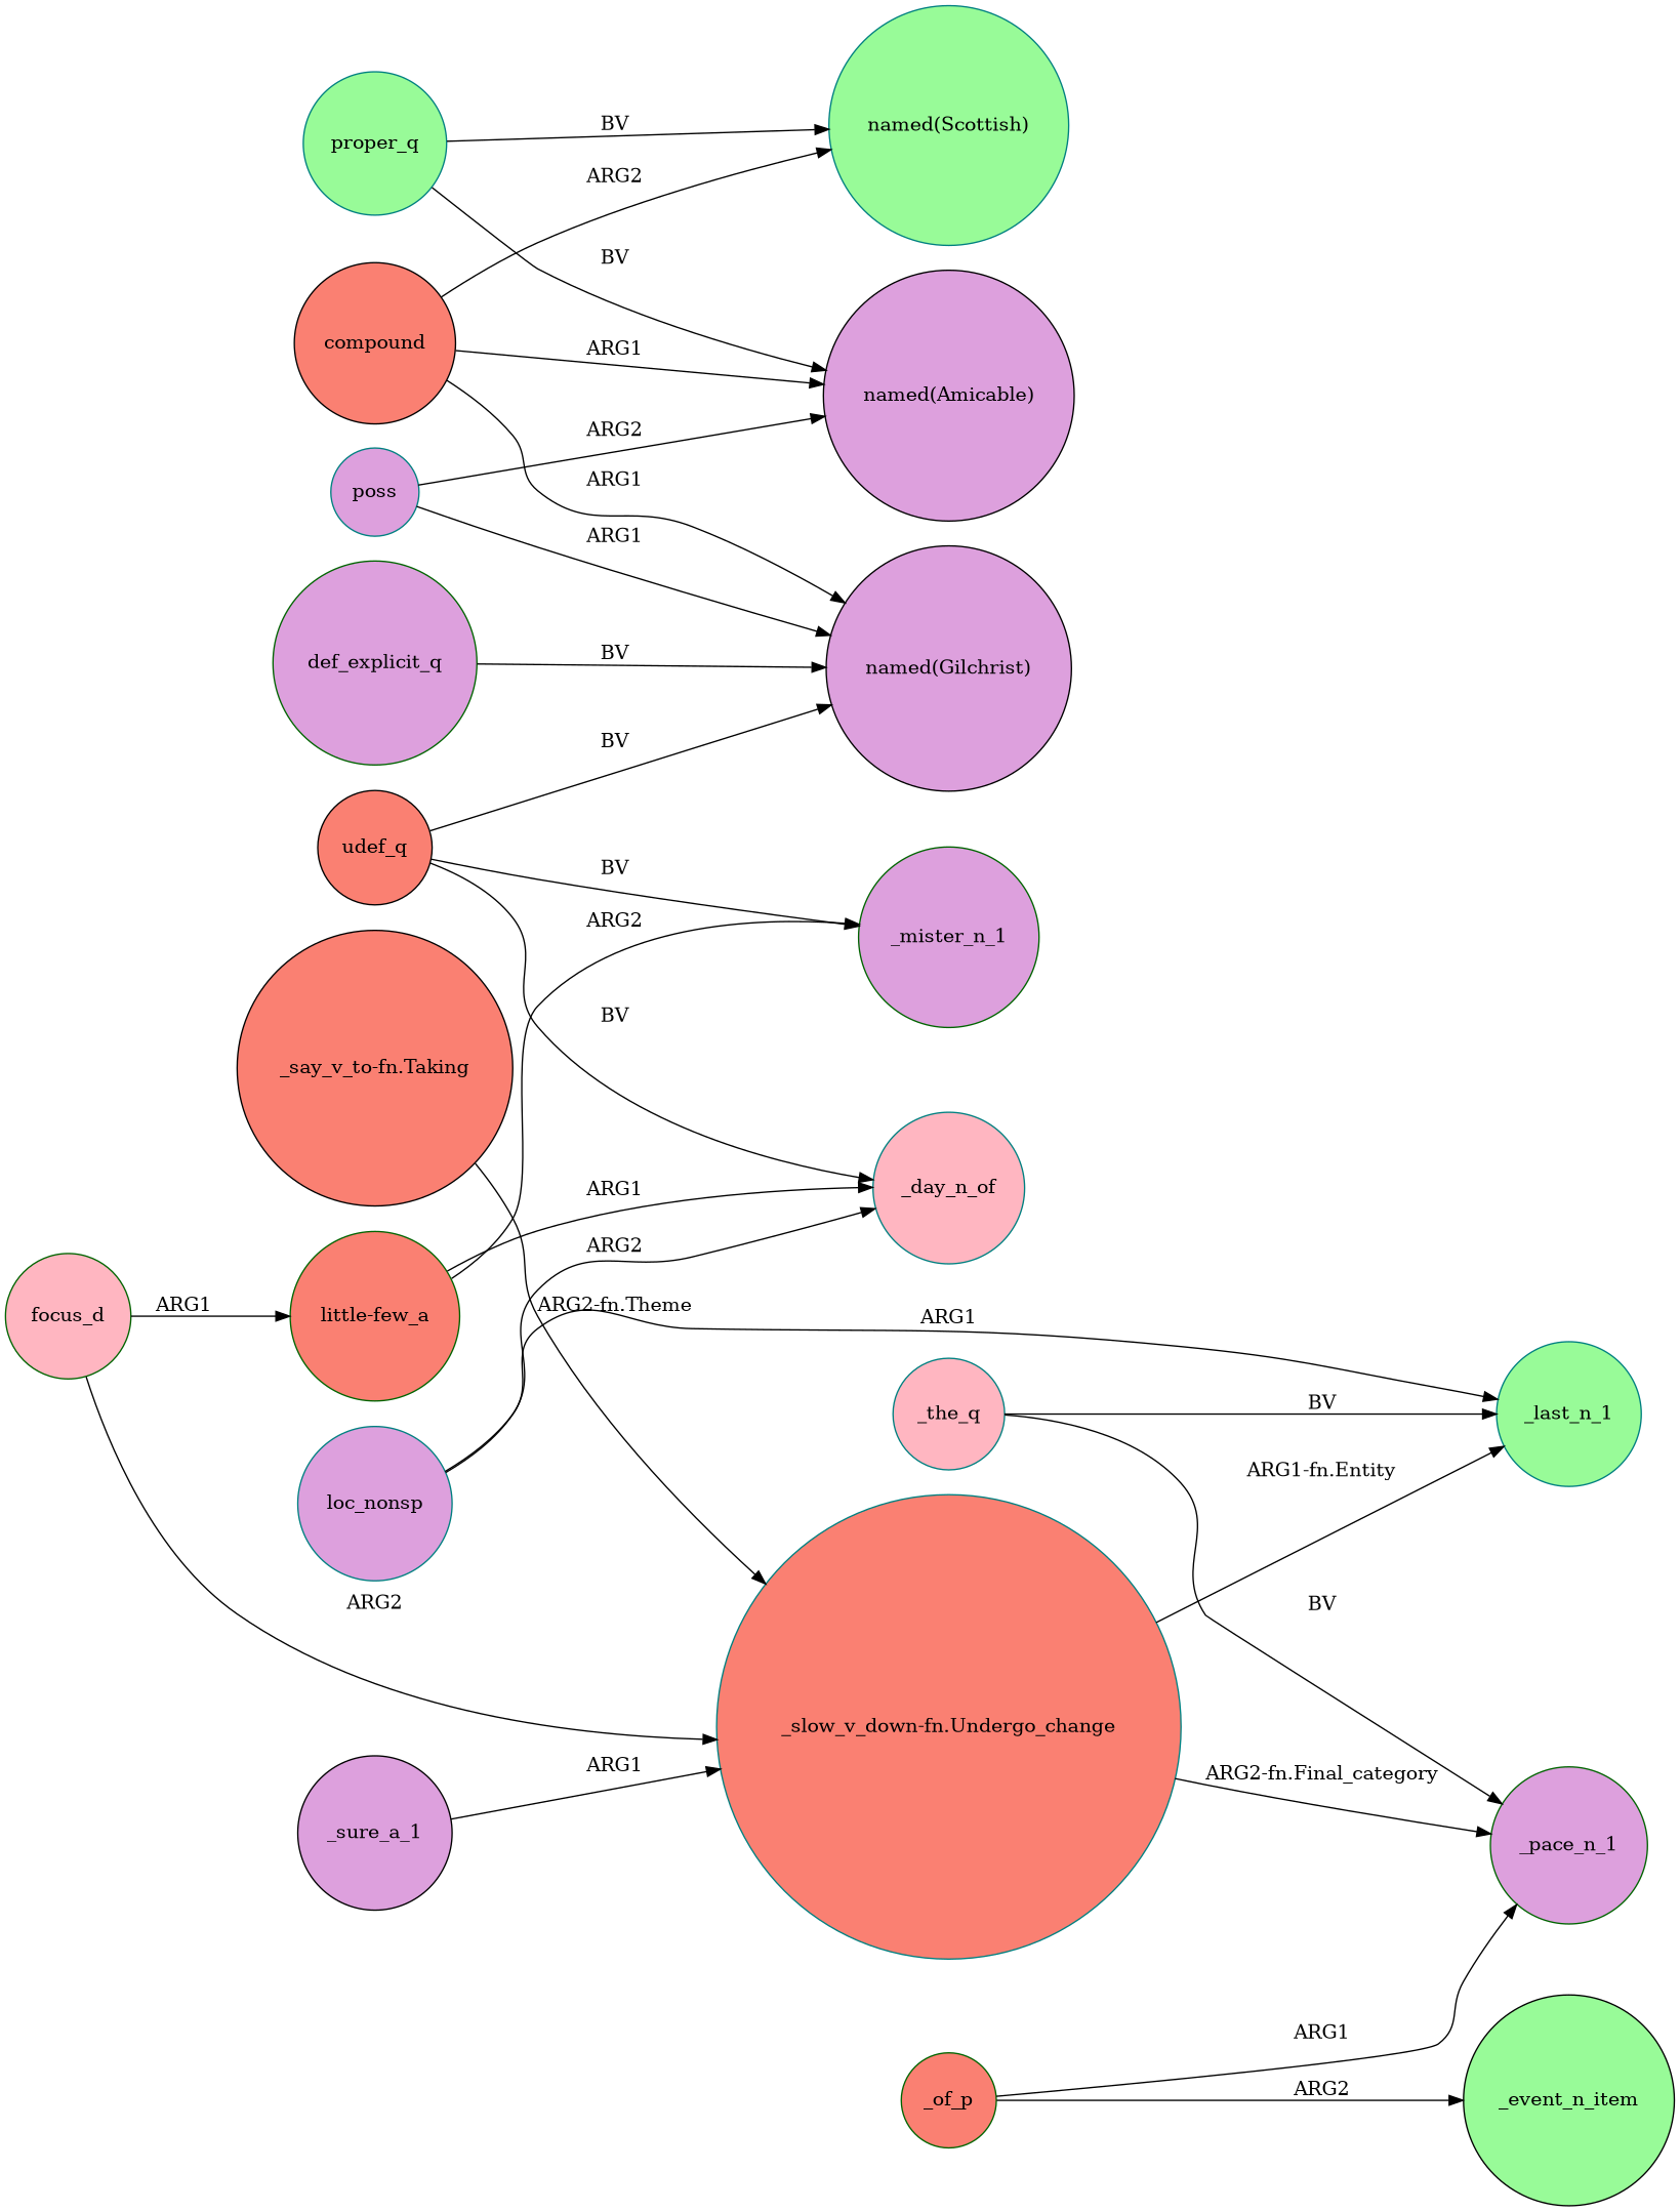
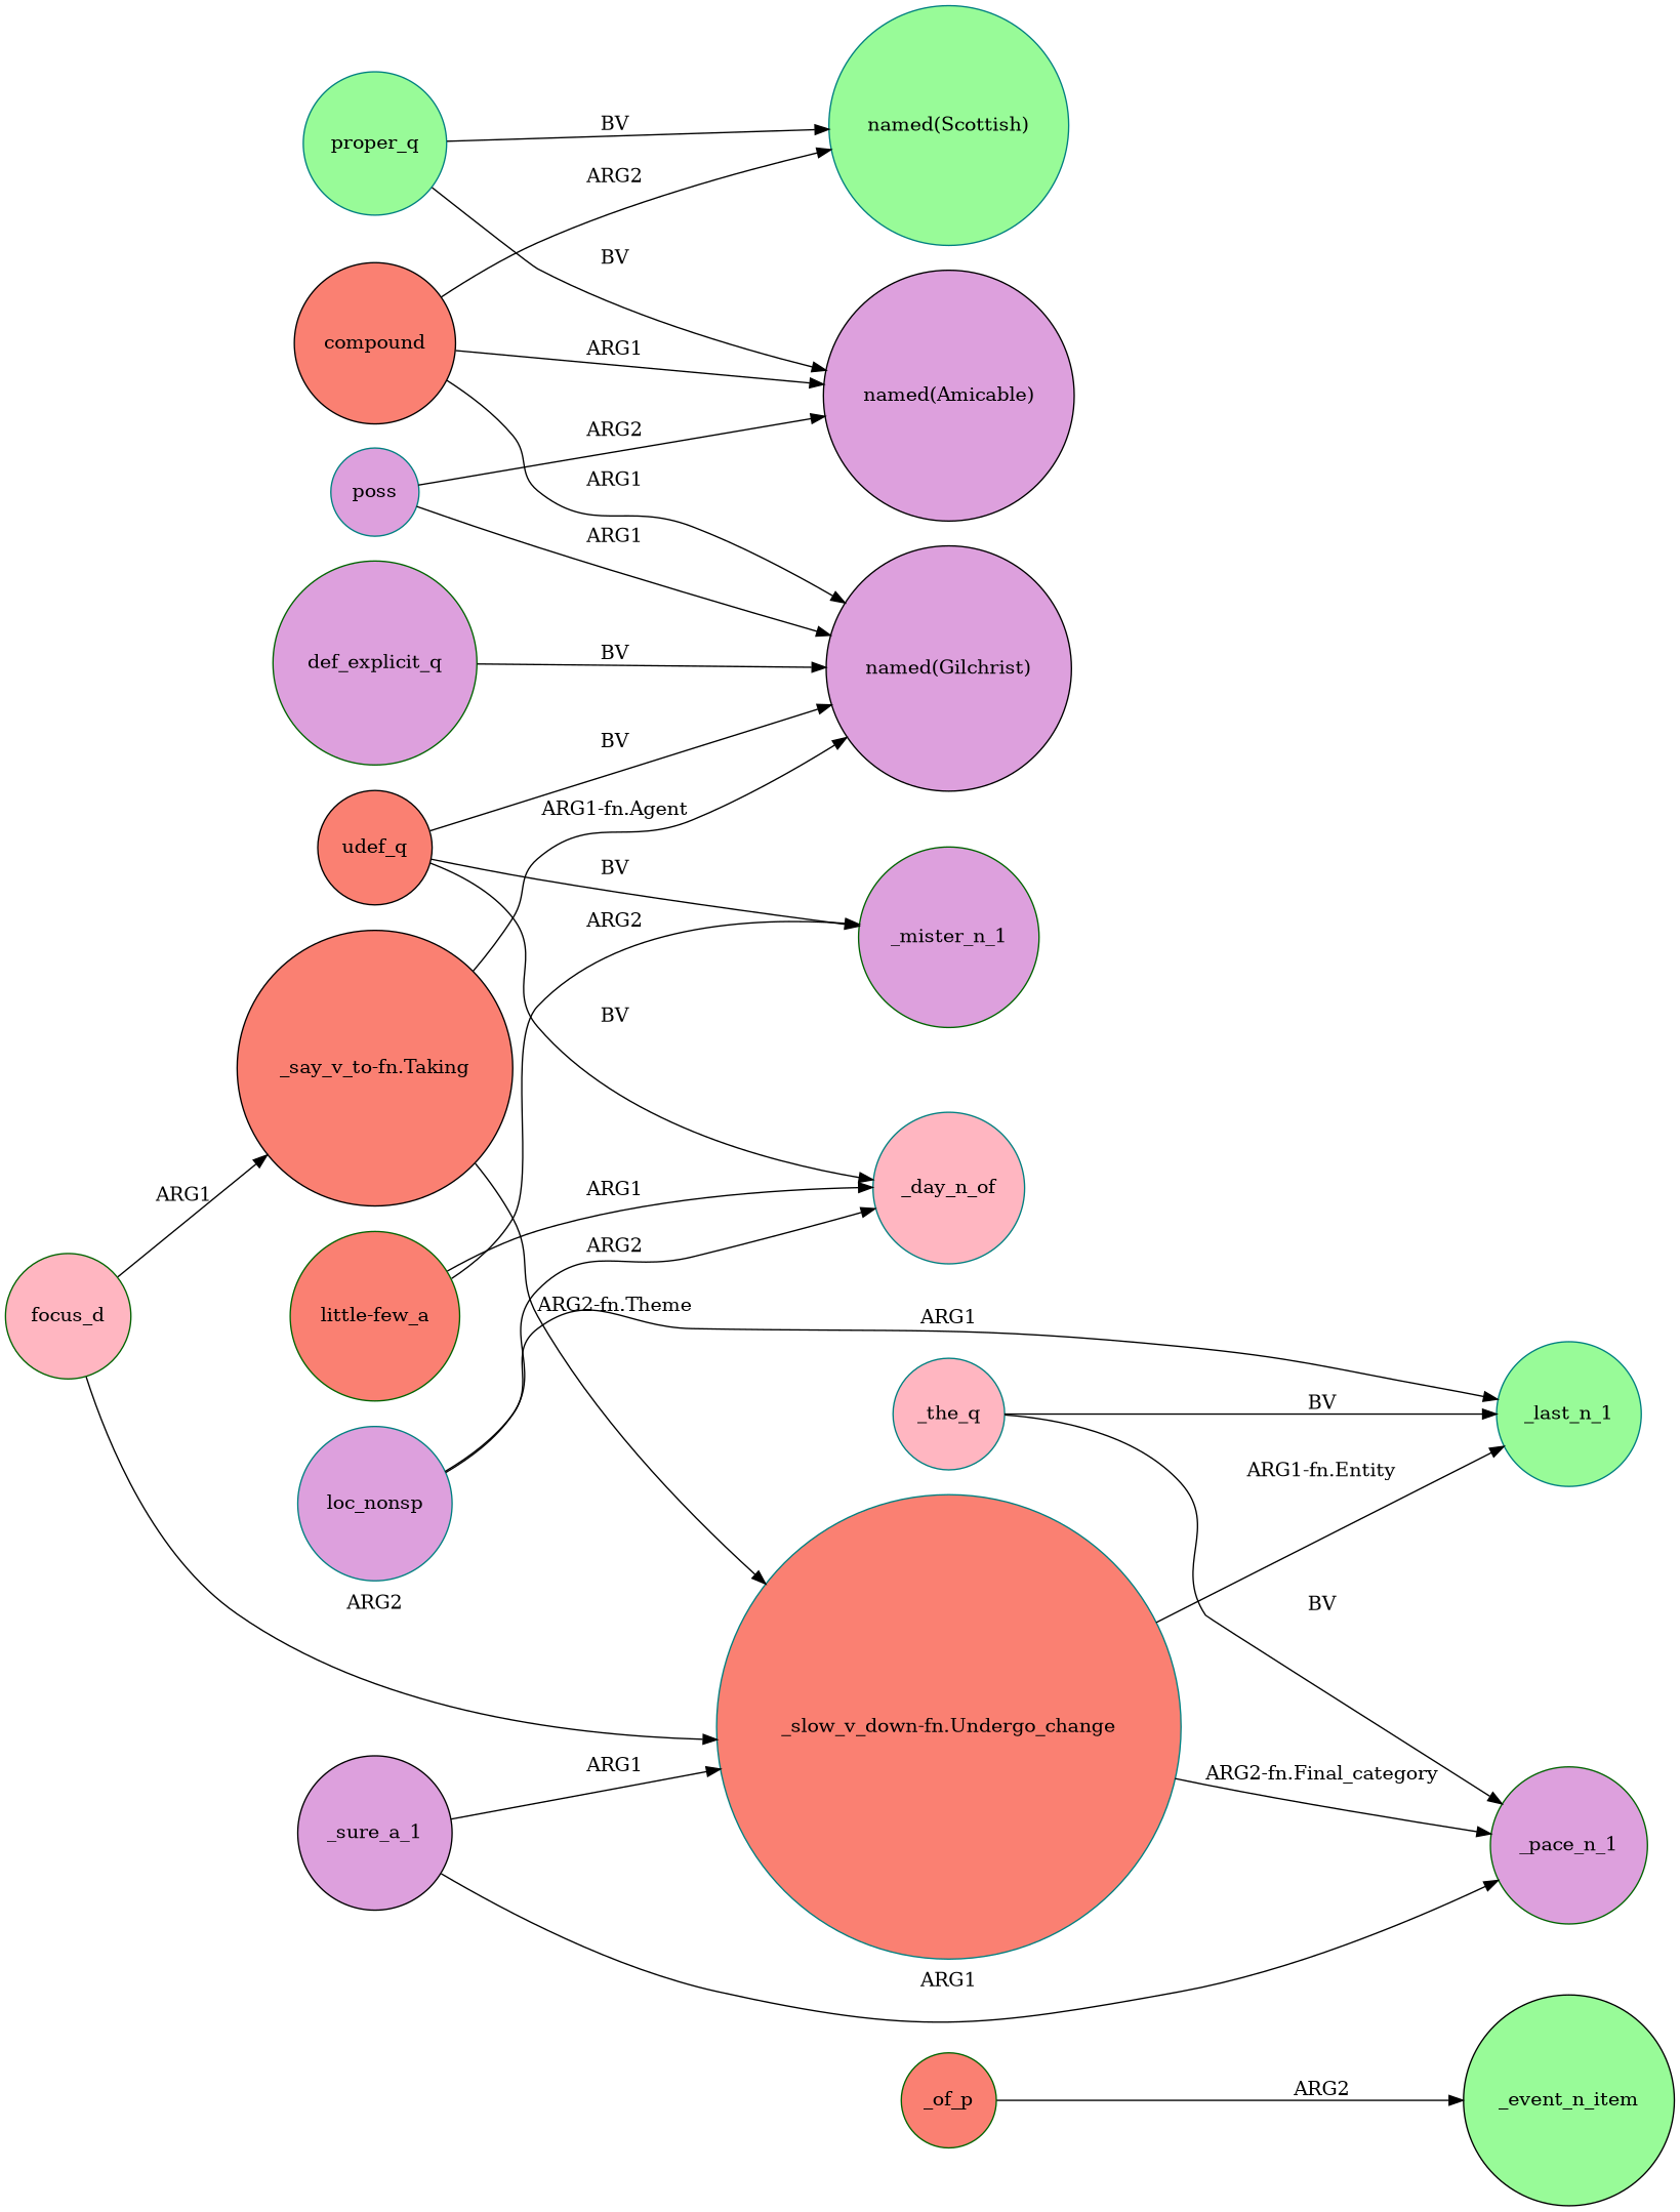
  digraph {
    rankdir=LR
    node [color=teal fillcolor=plum shape=circle style=filled]
    compound [color=black fillcolor=salmon]
    "named(Scottish)" [fillcolor=palegreen]
    "named(Amicable)" [color=black]
    "named(Gilchrist)" [color=black]
    _mister_n_1 [color=darkgreen]
    udef_q [color=black fillcolor=salmon]
    _day_n_of [fillcolor=lightpink]
    _event_n_item [color=black fillcolor=palegreen]
    focus_d [color=darkgreen fillcolor=lightpink]
    "_say_v_to-fn.Taking" [color=black fillcolor=salmon]
    "_slow_v_down-fn.Undergo_change" [fillcolor=salmon]
    _pace_n_1 [color=darkgreen]
    _last_n_1 [fillcolor=palegreen]
    proper_q [fillcolor=palegreen]
    _the_q [fillcolor=lightpink]
    _of_p [color=darkgreen fillcolor=salmon]
    "little-few_a" [color=darkgreen fillcolor=salmon]
    poss
    def_explicit_q [color=darkgreen]
    _sure_a_1 [color=black]
    loc_nonsp
    compound -> "named(Scottish)" [label=ARG2]
    compound -> "named(Amicable)" [label=ARG1]
    compound -> "named(Gilchrist)" [label=ARG1]
    udef_q -> "named(Gilchrist)" [label=BV]
    udef_q -> _mister_n_1 [label=BV]
    udef_q -> _day_n_of [label=BV]
-   focus_d -> "little-few_a" [label=ARG1]
+   focus_d -> "_say_v_to-fn.Taking" [label=ARG1]
    focus_d -> "_slow_v_down-fn.Undergo_change" [label=ARG2]
+   "_say_v_to-fn.Taking" -> "named(Gilchrist)" [label="ARG1-fn.Agent"]
    "_say_v_to-fn.Taking" -> "_slow_v_down-fn.Undergo_change" [label="ARG2-fn.Theme"]
    "_slow_v_down-fn.Undergo_change" -> _pace_n_1 [label="ARG2-fn.Final_category"]
    "_slow_v_down-fn.Undergo_change" -> _last_n_1 [label="ARG1-fn.Entity"]
    proper_q -> "named(Scottish)" [label=BV]
    proper_q -> "named(Amicable)" [label=BV]
    _the_q -> _pace_n_1 [label=BV]
    _the_q -> _last_n_1 [label=BV]
    _of_p -> _event_n_item [label=ARG2]
-   _of_p -> _pace_n_1 [label=ARG1]
+   _sure_a_1 -> _pace_n_1 [label=ARG1]
    "little-few_a" -> _mister_n_1 [label=ARG2]
    "little-few_a" -> _day_n_of [label=ARG1]
    poss -> "named(Amicable)" [label=ARG2]
    poss -> "named(Gilchrist)" [label=ARG1]
    def_explicit_q -> "named(Gilchrist)" [label=BV]
    _sure_a_1 -> "_slow_v_down-fn.Undergo_change" [label=ARG1]
    loc_nonsp -> _day_n_of [label=ARG2]
    loc_nonsp -> _last_n_1 [label=ARG1]
  }
